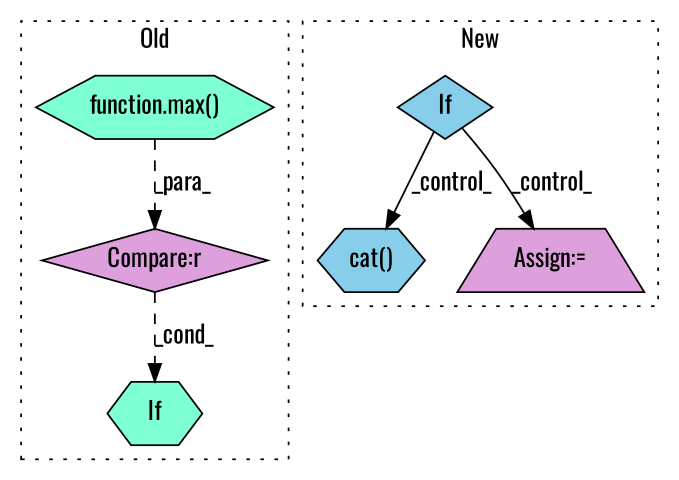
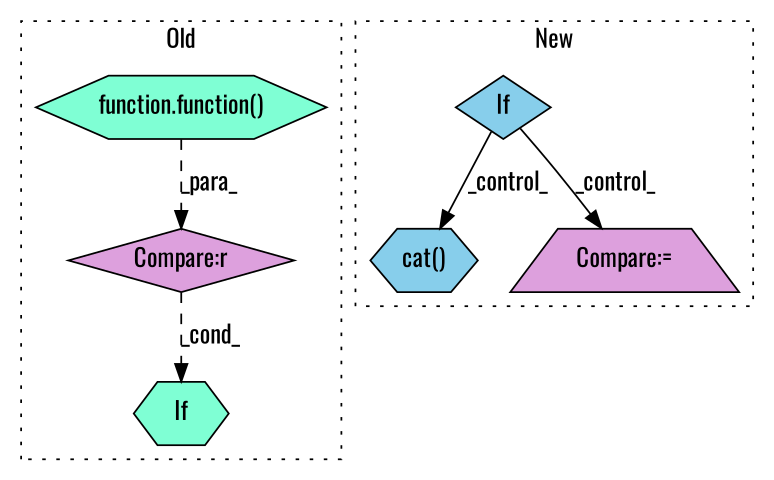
  digraph {
    fontname=Oswald
    node [a=75 fillcolor=aquamarine fontname=Oswald l=3 shape=hexagon style=filled]
    edge [fontname=Oswald style=dashed]
-   n1 [l="4,1" label="function.max()" s="3219,3231"]
+   n1 [l="4,1" label="function.function()" s="3219,3231"]
    n2 [a=96 label=If s=3192]
    n3 [a=40 fillcolor=plum l=53 label="Compare:r" s=3195 shape=diamond]
    n4 [fillcolor=skyblue l="10,1" label="cat()" s="4528,4545"]
-   n5 [a=68 fillcolor=plum label="Assign:=" s=4525 shape=trapezium]
+   n5 [a=68 fillcolor=plum label="Compare:=" s=4525 shape=trapezium]
    n6 [a=96 fillcolor=skyblue label=If s=4508 shape=diamond]
    subgraph cluster_1 {
      label=Old
      style=dotted
      n1
      n2
      n3
    }
    subgraph cluster_2 {
      label=New
      style=dotted
      n4
      n5
      n6
    }
    n1 -> n3 [label=_para_]
    n3 -> n2 [label=_cond_]
    n6 -> n4 [label=_control_ style=solid]
    n6 -> n5 [label=_control_ style=solid]
  }
